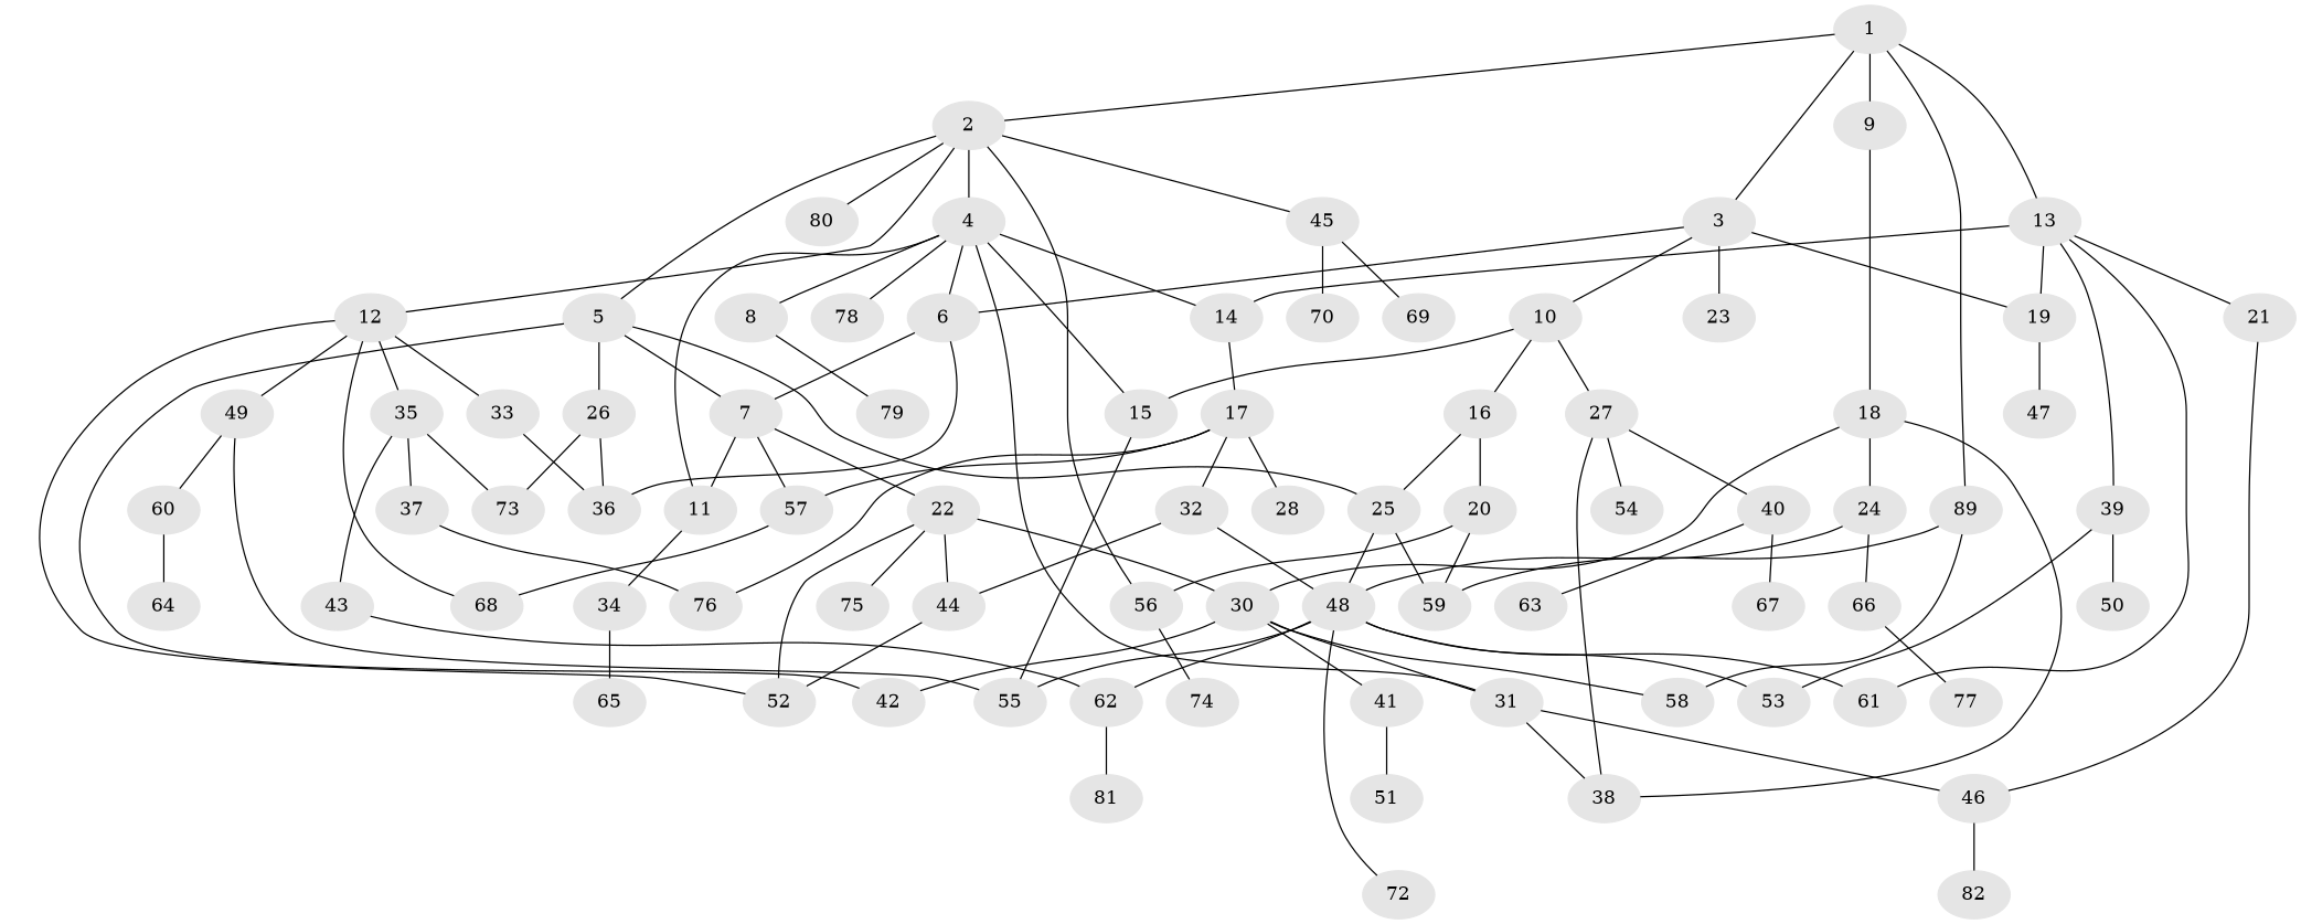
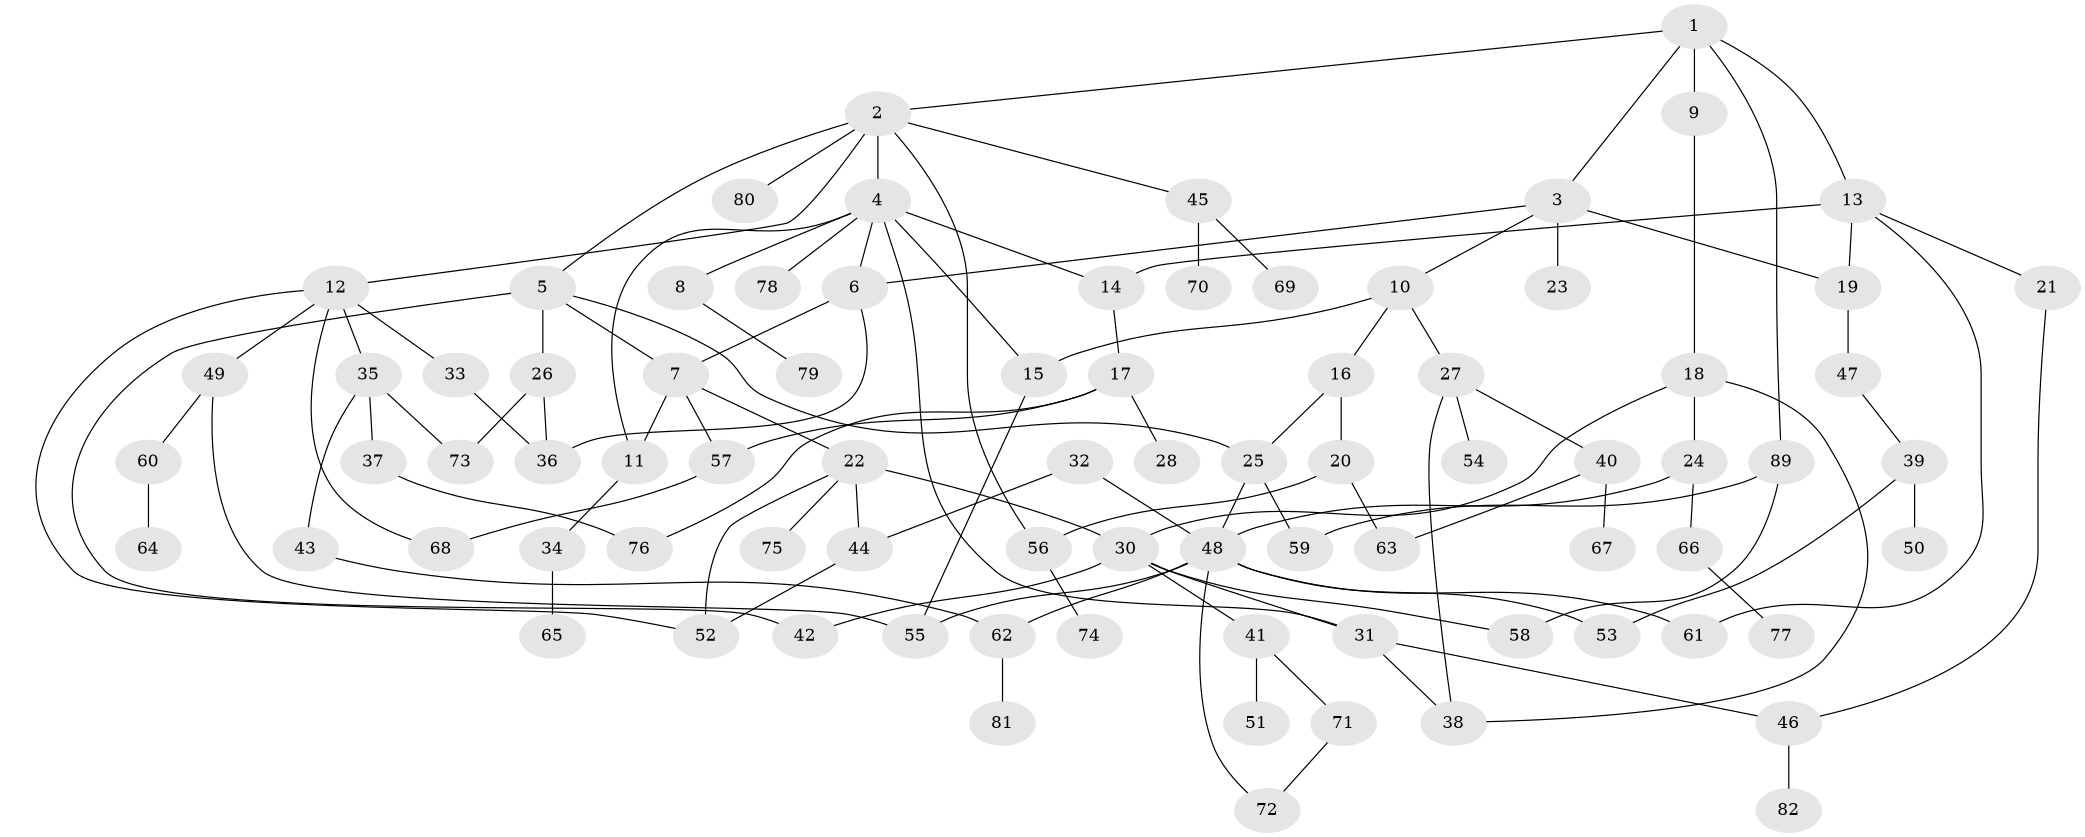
  graph {
    node [color=gray90 style=filled]
    1
    2
    3
    9
    13
    n6 [label=89]
    4
    5
    12
    45
    56
    80
    6
    10
    19
    23
    18
    14
    21
    39
    61
    59
    58
    8
    11
    15
    31
    78
    7
    25
    26
    42
    33
    35
    49
    52
    68
    69
    70
    74
    36
    16
    27
    47
    79
    34
    17
    55
    38
    46
    22
    57
    48
    73
    30
    44
    75
    24
    20
    40
    54
    65
    37
    43
    60
    50
    53
    28
    32
    76
    63
    66
    41
    82
    62
    72
    77
    67
    51
+   71
    81
    64
    1 -- 2
    1 -- 3
    1 -- 9
    1 -- 13
    1 -- n6
    2 -- 4
    2 -- 5
    2 -- 12
    2 -- 45
    2 -- 56
    2 -- 80
    3 -- 6
    3 -- 10
    3 -- 19
    3 -- 23
    9 -- 18
    13 -- 19
    13 -- 14
    13 -- 21
-   13 -- 39
+   47 -- 39
    13 -- 61
    n6 -- 59
    n6 -- 58
    4 -- 6
    4 -- 14
    4 -- 8
    4 -- 11
    4 -- 15
    4 -- 31
    4 -- 78
    5 -- 7
    5 -- 25
    5 -- 26
    5 -- 42
    12 -- 33
    12 -- 35
    12 -- 49
    12 -- 52
    12 -- 68
    45 -- 69
    45 -- 70
    56 -- 74
    6 -- 7
    6 -- 36
    10 -- 15
    10 -- 16
    10 -- 27
    19 -- 47
    18 -- 38
    18 -- 30
    18 -- 24
    14 -- 17
    21 -- 46
    39 -- 50
    39 -- 53
    8 -- 79
    11 -- 34
    15 -- 55
    31 -- 38
    31 -- 46
    7 -- 11
    7 -- 22
    7 -- 57
    25 -- 59
    25 -- 48
    26 -- 36
    26 -- 73
    33 -- 36
    35 -- 73
    35 -- 37
    35 -- 43
    49 -- 55
    49 -- 60
    16 -- 25
    16 -- 20
    27 -- 38
    27 -- 40
    27 -- 54
    34 -- 65
    17 -- 57
    17 -- 28
-   17 -- 32
    17 -- 76
    46 -- 82
    22 -- 52
    22 -- 30
    22 -- 44
    22 -- 75
    57 -- 68
    48 -- 61
    48 -- 55
    48 -- 53
    48 -- 62
    48 -- 72
    30 -- 58
    30 -- 31
    30 -- 42
    30 -- 41
    44 -- 52
    24 -- 48
    24 -- 66
    20 -- 56
-   20 -- 59
+   20 -- 63
    40 -- 63
    40 -- 67
    37 -- 76
    43 -- 62
    60 -- 64
    32 -- 48
    32 -- 44
    66 -- 77
    41 -- 51
+   41 -- 71
    62 -- 81
+   71 -- 72
  }
